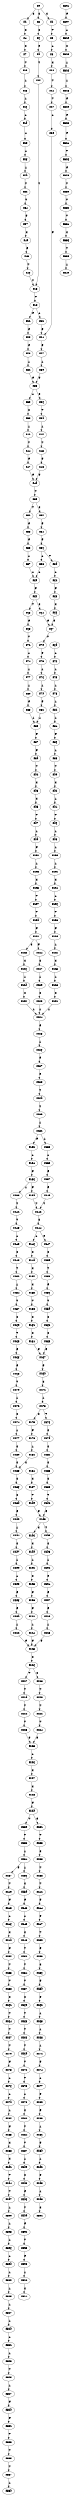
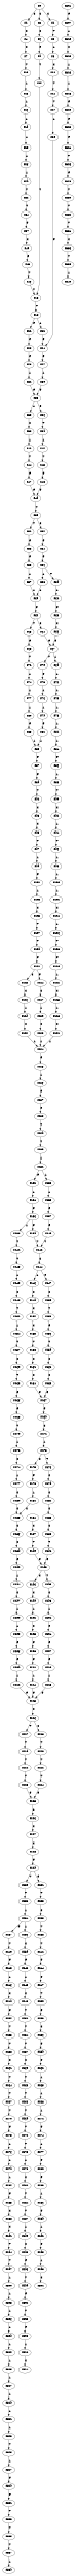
  strict digraph {
    fontname="DejaVu Sans Mono"
    node [fontname="DejaVu Sans Mono"]
    edge [fontname="DejaVu Sans Mono"]
    S0
    S1
    S2
    S3
    S4
    S5
    S6
    S7
    S8
    S9
    S10
    S11
    S12
    S13
    S14
    S15
    S16
    S17
    S18
    S19
    S20
    S21
    S22
    S23
    S24
    S25
    S26
    S27
    S28
    S29
    S30
    S31
    S32
    S33
    S34
    S35
    S36
    S37
    S38
    S39
    S40
    S41
    S42
    S43
    S44
    S45
    S46
    S47
    S48
    S49
    S50
    S51
    S52
    S53
    S54
    S55
    S56
    S57
    S58
    S59
    S60
    S61
    S62
    S63
    S64
    S65
    S66
    S67
    S68
    S69
    S70
    S71
    S72
    S73
    S74
    S75
    S76
    S77
    S78
    S79
    S80
    S81
    S82
    S83
    S84
    S85
    S86
    S87
    S88
    S89
    S90
    S91
    S92
    S93
    S94
    S95
    S96
    S97
    S98
    S99
    S100
    S101
    S102
    S103
    S104
    S105
    S106
    S107
    S108
    S109
    S110
    S111
    S112
    S113
    S114
    S115
    S116
    S117
    S118
    S119
    S120
    S121
    S122
    S123
    S124
    S125
    S126
    S127
    S128
    S129
    S130
    S131
    S132
    S133
    S134
    S135
    S136
    S137
    S138
    S139
    S140
    S141
    S142
    S143
    S144
    S145
    S146
    S147
    S148
    S149
    S150
    S151
    S152
    S153
    S154
    S155
    S156
    S157
    S158
    S159
    S160
    S161
    S162
    S163
    S164
    S165
    S166
    S167
    S168
    S169
    S170
    S171
    S172
    S173
    S174
    S175
    S176
    S177
    S178
    S179
    S180
    S181
    S182
    S183
    S185
    S186
    S184
    S187
    S188
    S189
    S190
    S191
    S192
    S193
    S194
    S195
    S196
    S197
    S198
    S199
    S200
    S201
    S202
    S203
    S204
    S205
    S206
    S207
    S208
    S209
    S210
    S211
    S212
    S213
    S214
    S215
    S216
    S217
    S218
    S219
    S220
    S221
    S222
    S223
    S224
    S225
    S226
    S227
    S228
    S229
    S230
    S231
    S232
    S233
    S234
    S235
    S236
    S237
    S238
    S239
    S240
    S241
    S242
    S243
    S244
    S245
    S246
    S247
    S248
    S249
    S250
    S251
    S252
    S253
    S254
    S255
    S256
    S257
    S258
    S259
    S260
    S261
    S262
    S263
    S264
    S265
    S266
    S267
    S268
    S269
    S270
    S271
    S272
    S273
    S274
    S275
    S276
    S277
    S278
    S279
    S280
    S281
    S282
    S283
    S284
    S285
    S286
    S287
    S288
    S289
    S290
    S291
    S292
    S293
    S294
    S295
    S296
    S297
    S298
    S299
    S300
    S301
    S302
    S303
    S305
    S306
    S304
    S307
    S308
    S309
    S310
    S311
    S312
    S313
    S314
    S315
    S316
    S317
    S318
    S319
    S320
    S321
    S322
    S323
    S324
    S325
    S326
    S327
    S328
    S329
    S330
    S331
    S332
    S333
    S334
    S335
    S336
    S337
    S338
    S339
    S340
    S0 -> S1 [label=C]
    S0 -> S2 [label=C]
    S0 -> S3 [label=C]
    S1 -> S4 [label=C]
    S2 -> S5 [label=T]
    S3 -> S6 [label=C]
    S4 -> S7 [label=C]
    S5 -> S8 [label=A]
    S6 -> S9 [label=G]
    S7 -> S10 [label=T]
    S8 -> S11 [label=C]
    S9 -> S12 [label=T]
    S10 -> S13 [label=A]
    S11 -> S14 [label=T]
    S12 -> S15 [label=T]
    S13 -> S16 [label=A]
    S14 -> S17 [label=T]
    S15 -> S18 [label=T]
    S16 -> S19 [label=A]
    S17 -> S20 [label=A]
    S18 -> S21 [label=G]
    S18 -> S22 [label=A]
    S19 -> S23 [label=A]
    S20 -> S24 [label=G]
    S21 -> S25 [label=G]
    S22 -> S24 [label=G]
    S23 -> S26 [label=A]
    S24 -> S27 [label=G]
    S25 -> S28 [label=G]
    S26 -> S29 [label=A]
    S27 -> S30 [label=A]
    S28 -> S31 [label=A]
    S29 -> S32 [label=T]
    S30 -> S33 [label=G]
    S31 -> S33 [label=G]
    S32 -> S34 [label=T]
    S33 -> S35 [label=A]
    S33 -> S36 [label=C]
    S34 -> S37 [label=G]
    S35 -> S38 [label=C]
    S36 -> S39 [label=T]
    S37 -> S40 [label=C]
    S38 -> S41 [label=A]
    S39 -> S42 [label=A]
    S40 -> S43 [label=G]
    S41 -> S44 [label=T]
    S42 -> S45 [label=T]
    S43 -> S46 [label=T]
    S44 -> S47 [label=G]
    S45 -> S48 [label=G]
    S46 -> S15 [label=T]
    S47 -> S49 [label=G]
    S48 -> S49 [label=G]
    S49 -> S50 [label=T]
    S50 -> S51 [label=T]
    S50 -> S52 [label=C]
    S51 -> S53 [label=G]
    S52 -> S54 [label=G]
    S53 -> S55 [label=G]
    S54 -> S56 [label=G]
    S55 -> S57 [label=A]
    S56 -> S58 [label=A]
    S56 -> S59 [label=T]
    S57 -> S60 [label=A]
    S58 -> S60 [label=A]
    S59 -> S61 [label=A]
    S60 -> S62 [label=G]
    S61 -> S63 [label=G]
    S62 -> S64 [label=C]
    S62 -> S65 [label=T]
    S63 -> S66 [label=C]
    S64 -> S67 [label=G]
    S65 -> S68 [label=G]
    S66 -> S67 [label=G]
+   S67 -> S69 [label=A]
    S67 -> S70 [label=T]
    S68 -> S71 [label=T]
    S69 -> S72 [label=A]
    S70 -> S73 [label=G]
    S71 -> S74 [label=A]
    S72 -> S75 [label=A]
    S73 -> S76 [label=A]
    S74 -> S77 [label=A]
    S75 -> S78 [label=A]
    S76 -> S79 [label=A]
    S77 -> S80 [label=A]
    S78 -> S81 [label=A]
    S79 -> S82 [label=G]
    S80 -> S83 [label=G]
    S81 -> S84 [label=A]
    S82 -> S85 [label=A]
    S83 -> S85 [label=A]
    S84 -> S86 [label=G]
    S85 -> S87 [label=G]
    S86 -> S88 [label=A]
    S87 -> S89 [label=G]
    S88 -> S90 [label=T]
    S89 -> S91 [label=T]
    S90 -> S92 [label=C]
    S91 -> S93 [label=C]
    S92 -> S94 [label=A]
    S93 -> S95 [label=C]
    S94 -> S96 [label=T]
    S95 -> S97 [label=T]
    S96 -> S98 [label=A]
    S97 -> S99 [label=A]
    S98 -> S100 [label=A]
    S99 -> S101 [label=G]
    S100 -> S102 [label=A]
    S101 -> S103 [label=A]
    S102 -> S104 [label=C]
    S103 -> S105 [label=C]
    S104 -> S106 [label=A]
    S105 -> S107 [label=T]
    S106 -> S108 [label=T]
    S107 -> S109 [label=T]
    S108 -> S110 [label=G]
    S109 -> S111 [label=G]
    S110 -> S112 [label=A]
    S111 -> S113 [label=C]
    S111 -> S114 [label=G]
    S112 -> S115 [label=C]
    S113 -> S116 [label=C]
    S114 -> S117 [label=C]
    S115 -> S118 [label=A]
    S116 -> S119 [label=A]
    S117 -> S120 [label=A]
    S118 -> S121 [label=C]
    S119 -> S122 [label=C]
    S120 -> S123 [label=C]
    S121 -> S124 [label=A]
    S122 -> S124 [label=A]
    S123 -> S124 [label=A]
    S124 -> S125 [label=G]
    S125 -> S126 [label=A]
    S126 -> S127 [label=G]
    S127 -> S128 [label=G]
    S128 -> S129 [label=T]
    S129 -> S130 [label=T]
    S130 -> S131 [label=A]
    S131 -> S132 [label=G]
    S131 -> S133 [label=A]
    S132 -> S134 [label=A]
    S133 -> S135 [label=A]
    S134 -> S136 [label=G]
    S135 -> S137 [label=G]
    S136 -> S138 [label=A]
    S136 -> S139 [label=G]
    S137 -> S140 [label=G]
    S138 -> S141 [label=T]
    S139 -> S142 [label=T]
    S140 -> S142 [label=T]
    S141 -> S143 [label=T]
    S142 -> S144 [label=C]
    S143 -> S145 [label=A]
    S144 -> S146 [label=A]
    S144 -> S147 [label=G]
    S145 -> S148 [label=C]
    S146 -> S149 [label=C]
    S147 -> S150 [label=C]
    S148 -> S151 [label=T]
    S149 -> S152 [label=C]
    S150 -> S153 [label=T]
    S151 -> S154 [label=A]
    S152 -> S155 [label=C]
    S153 -> S156 [label=G]
    S154 -> S157 [label=T]
    S155 -> S158 [label=T]
    S156 -> S159 [label=T]
    S157 -> S160 [label=C]
    S158 -> S161 [label=C]
    S159 -> S162 [label=C]
    S160 -> S163 [label=T]
    S161 -> S164 [label=C]
    S162 -> S165 [label=C]
    S163 -> S166 [label=G]
    S164 -> S167 [label=G]
    S165 -> S167 [label=G]
    S166 -> S168 [label=G]
    S167 -> S169 [label=G]
    S168 -> S170 [label=T]
    S169 -> S171 [label=C]
    S170 -> S172 [label=A]
    S171 -> S173 [label=A]
    S172 -> S174 [label=C]
    S173 -> S175 [label=C]
    S173 -> S176 [label=T]
    S174 -> S177 [label=A]
    S175 -> S178 [label=G]
    S176 -> S179 [label=C]
    S177 -> S180 [label=C]
    S178 -> S181 [label=A]
    S179 -> S182 [label=C]
    S180 -> S183 [label=C]
    S181 -> S183 [label=C]
    S182 -> S185 [label=C]
    S183 -> S186 [label=C]
    S185 -> S188 [label=C]
    S186 -> S189 [label=C]
    S184 -> S187 [label=C]
    S187 -> S190 [label=T]
    S188 -> S191 [label=T]
    S189 -> S192 [label=G]
    S190 -> S193 [label=G]
    S191 -> S193 [label=G]
    S192 -> S194 [label=A]
    S193 -> S195 [label=T]
    S193 -> S196 [label=C]
    S194 -> S197 [label=C]
    S195 -> S198 [label=C]
    S196 -> S199 [label=C]
    S197 -> S200 [label=A]
    S198 -> S201 [label=A]
    S199 -> S202 [label=A]
    S200 -> S203 [label=A]
    S201 -> S204 [label=G]
    S202 -> S205 [label=C]
    S203 -> S206 [label=G]
    S204 -> S207 [label=G]
    S205 -> S208 [label=G]
    S206 -> S209 [label=G]
    S207 -> S210 [label=G]
    S208 -> S211 [label=G]
    S209 -> S212 [label=A]
    S210 -> S213 [label=A]
    S211 -> S214 [label=A]
    S212 -> S215 [label=G]
    S213 -> S215 [label=G]
    S214 -> S215 [label=G]
    S215 -> S216 [label=C]
    S216 -> S217 [label=T]
    S216 -> S218 [label=C]
    S217 -> S219 [label=T]
    S218 -> S220 [label=T]
    S219 -> S221 [label=T]
    S220 -> S222 [label=T]
    S221 -> S223 [label=T]
    S222 -> S224 [label=T]
    S223 -> S225 [label=G]
    S224 -> S225 [label=G]
    S225 -> S226 [label=A]
    S226 -> S227 [label=C]
    S227 -> S228 [label=C]
    S228 -> S229 [label=G]
    S229 -> S230 [label=T]
    S229 -> S231 [label=G]
    S230 -> S232 [label=T]
    S231 -> S233 [label=T]
    S232 -> S234 [label=A]
    S233 -> S235 [label=C]
    S234 -> S236 [label=A]
    S234 -> S237 [label=G]
    S235 -> S238 [label=T]
    S236 -> S239 [label=C]
    S237 -> S240 [label=T]
    S238 -> S241 [label=T]
    S239 -> S242 [label=G]
    S240 -> S243 [label=G]
    S241 -> S244 [label=G]
    S242 -> S245 [label=A]
    S243 -> S246 [label=A]
    S244 -> S247 [label=G]
    S245 -> S248 [label=C]
    S246 -> S249 [label=C]
    S247 -> S250 [label=T]
    S248 -> S251 [label=T]
    S249 -> S252 [label=G]
    S250 -> S253 [label=G]
    S251 -> S254 [label=T]
    S252 -> S255 [label=T]
    S253 -> S256 [label=C]
    S254 -> S257 [label=T]
    S255 -> S258 [label=T]
    S256 -> S259 [label=G]
    S257 -> S260 [label=C]
    S258 -> S261 [label=C]
    S259 -> S262 [label=G]
    S260 -> S263 [label=T]
    S261 -> S264 [label=T]
    S262 -> S265 [label=A]
    S263 -> S266 [label=T]
    S264 -> S267 [label=T]
    S265 -> S268 [label=A]
    S266 -> S269 [label=T]
    S267 -> S270 [label=T]
    S268 -> S271 [label=A]
    S269 -> S272 [label=T]
    S270 -> S273 [label=G]
    S271 -> S274 [label=G]
    S272 -> S275 [label=T]
    S273 -> S276 [label=A]
    S274 -> S277 [label=A]
    S275 -> S278 [label=A]
    S276 -> S279 [label=A]
    S277 -> S280 [label=G]
    S278 -> S281 [label=C]
    S279 -> S282 [label=A]
    S280 -> S283 [label=G]
    S281 -> S284 [label=T]
    S282 -> S285 [label=G]
    S283 -> S286 [label=A]
    S284 -> S287 [label=T]
    S285 -> S288 [label=C]
    S286 -> S289 [label=G]
    S287 -> S290 [label=A]
    S288 -> S291 [label=C]
    S289 -> S292 [label=A]
    S290 -> S293 [label=C]
    S291 -> S294 [label=T]
    S292 -> S295 [label=G]
    S293 -> S296 [label=G]
    S294 -> S297 [label=T]
    S295 -> S298 [label=A]
    S296 -> S299 [label=T]
    S297 -> S300 [label=A]
    S298 -> S301 [label=C]
    S299 -> S302 [label=G]
    S300 -> S303 [label=A]
    S302 -> S305 [label=T]
    S303 -> S306 [label=A]
    S305 -> S308 [label=G]
    S306 -> S309 [label=A]
    S304 -> S307 [label=G]
    S307 -> S310 [label=A]
    S308 -> S311 [label=A]
    S309 -> S312 [label=A]
    S310 -> S313 [label=C]
    S311 -> S314 [label=C]
    S312 -> S315 [label=A]
    S313 -> S316 [label=A]
    S315 -> S317 [label=A]
    S316 -> S318 [label=A]
    S317 -> S319 [label=A]
    S318 -> S320 [label=G]
    S319 -> S321 [label=A]
    S320 -> S322 [label=G]
    S321 -> S323 [label=A]
    S322 -> S324 [label=G]
    S323 -> S325 [label=T]
    S324 -> S326 [label=T]
    S325 -> S327 [label=A]
    S326 -> S328 [label=G]
    S327 -> S329 [label=G]
    S328 -> S330 [label=T]
    S329 -> S331 [label=G]
    S330 -> S332 [label=T]
    S331 -> S333 [label=T]
    S332 -> S334 [label=T]
    S333 -> S335 [label=T]
    S334 -> S336 [label=C]
    S335 -> S337 [label=T]
    S336 -> S338 [label=T]
    S337 -> S339 [label=A]
    S338 -> S340 [label=A]
  }
